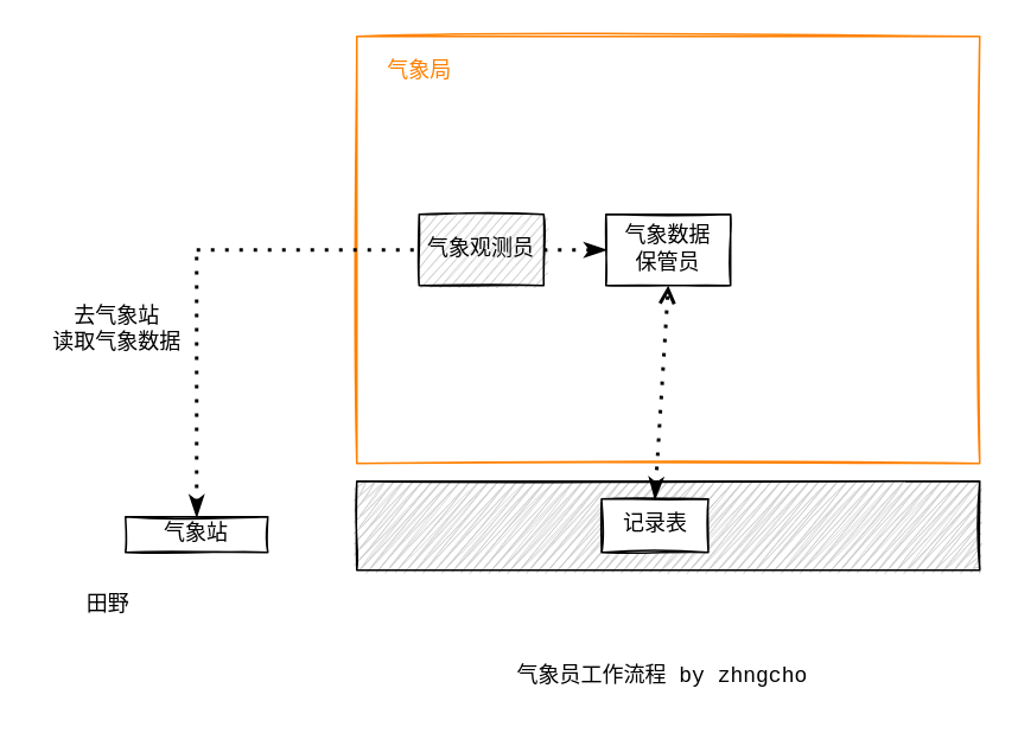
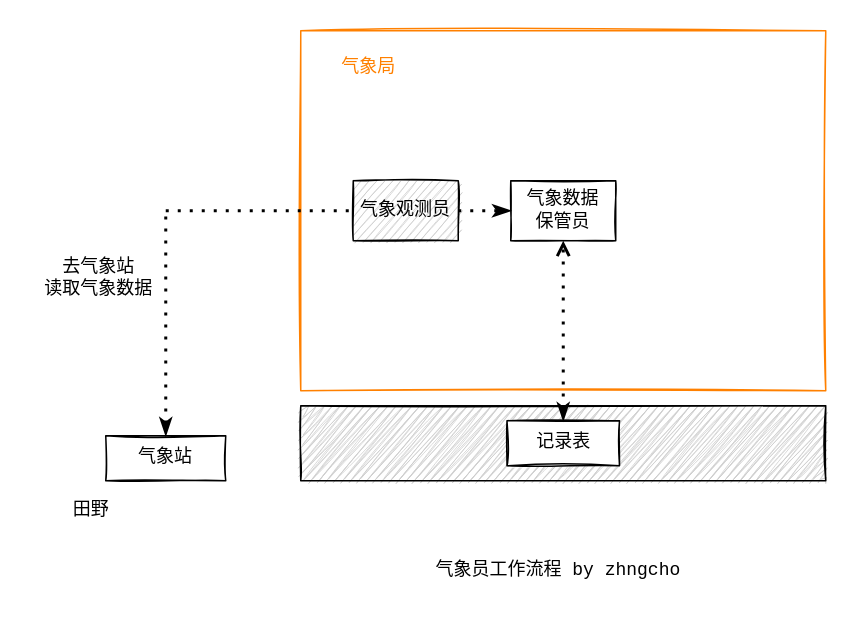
  <mxCell id="0" />
  <mxCell id="1" parent="0" />
  <mxCell id="2" value="" style="whiteSpace=wrap;html=1;sketch=1;fontFamily=Courier New;strokeColor=#FF8000;fillColor=none;" parent="1" vertex="1"><mxGeometry x="200" y="20" width="350" height="240" as="geometry" /></mxCell>
- <mxCell id="3" value="气象站" style="whiteSpace=wrap;html=1;sketch=1;fontFamily=Courier New;" parent="1" vertex="1"><mxGeometry x="70" y="290" width="80" height="20" as="geometry" /></mxCell>
+ <mxCell id="3" value="气象站" style="whiteSpace=wrap;html=1;sketch=1;fontFamily=Courier New;" parent="1" vertex="1"><mxGeometry x="70" y="290" width="80" height="30" as="geometry" /></mxCell>
  <mxCell id="4" value="田野" style="text;html=1;align=center;verticalAlign=middle;resizable=0;points=[];autosize=1;fontFamily=Courier New;" parent="1" vertex="1"><mxGeometry x="40" y="330" width="40" height="20" as="geometry" /></mxCell>
  <mxCell id="5" value="" style="whiteSpace=wrap;html=1;sketch=1;fontFamily=Courier New;fillStyle=zigzag;fillColor=#CCCCCC;" parent="1" vertex="1"><mxGeometry x="200" y="270" width="350" height="50" as="geometry" /></mxCell>
- <mxCell id="6" value="&lt;font color=&quot;#ff8000&quot;&gt;气象局&lt;/font&gt;" style="text;html=1;align=center;verticalAlign=middle;resizable=0;points=[];autosize=1;fontFamily=Courier New;" parent="1" vertex="1"><mxGeometry x="210" y="30" width="50" height="20" as="geometry" /></mxCell>
+ <mxCell id="6" value="&lt;font color=&quot;#ff8000&quot;&gt;气象局&lt;/font&gt;" style="text;html=1;align=center;verticalAlign=middle;resizable=0;points=[];autosize=1;fontFamily=Courier New;" parent="1" vertex="1"><mxGeometry x="220" y="35" width="50" height="20" as="geometry" /></mxCell>
  <mxCell id="7" value="气象观测员" style="whiteSpace=wrap;html=1;sketch=1;fontFamily=Courier New;fillColor=#cccccc;" parent="1" vertex="1"><mxGeometry x="235" y="120" width="70" height="40" as="geometry" /></mxCell>
  <mxCell id="8" value="气象数据&lt;br&gt;保管员" style="whiteSpace=wrap;html=1;sketch=1;fontFamily=Courier New;" parent="1" vertex="1"><mxGeometry x="340" y="120" width="70" height="40" as="geometry" /></mxCell>
  <mxCell id="9" value="" style="endArrow=none;dashed=1;html=1;dashPattern=1 3;strokeWidth=2;fontFamily=Courier New;entryX=0;entryY=0.5;entryDx=0;entryDy=0;" parent="1" target="7" edge="1"><mxGeometry width="50" height="50" relative="1" as="geometry"><mxPoint x="110" y="140" as="sourcePoint" /><mxPoint x="250" y="150" as="targetPoint" /></mxGeometry></mxCell>
  <mxCell id="10" value="" style="endArrow=none;dashed=1;html=1;dashPattern=1 3;strokeWidth=2;fontFamily=Courier New;exitX=0.5;exitY=0;exitDx=0;exitDy=0;startArrow=classicThin;startFill=1;" parent="1" source="3" edge="1"><mxGeometry width="50" height="50" relative="1" as="geometry"><mxPoint x="200" y="200" as="sourcePoint" /><mxPoint x="110" y="140" as="targetPoint" /></mxGeometry></mxCell>
  <mxCell id="11" value="" style="endArrow=classicThin;dashed=1;html=1;dashPattern=1 3;strokeWidth=2;fontFamily=Courier New;entryX=0;entryY=0.5;entryDx=0;entryDy=0;exitX=1;exitY=0.5;exitDx=0;exitDy=0;endFill=1;" parent="1" source="7" target="8" edge="1"><mxGeometry width="50" height="50" relative="1" as="geometry"><mxPoint x="300" y="90" as="sourcePoint" /><mxPoint x="350" y="40" as="targetPoint" /></mxGeometry></mxCell>
  <mxCell id="12" value="去气象站&lt;br&gt;读取气象数据" style="text;html=1;align=center;verticalAlign=middle;resizable=0;points=[];autosize=1;fontFamily=Courier New;" parent="1" vertex="1"><mxGeometry x="20" y="170" width="90" height="30" as="geometry" /></mxCell>
- <mxCell id="13" value="记录表" style="whiteSpace=wrap;html=1;sketch=1;fontFamily=Courier New;" parent="1" vertex="1"><mxGeometry x="337.5" y="280" width="60" height="30" as="geometry" /></mxCell>
+ <mxCell id="13" value="记录表" style="whiteSpace=wrap;html=1;sketch=1;fontFamily=Courier New;" parent="1" vertex="1"><mxGeometry x="337.5" y="280" width="75" height="30" as="geometry" /></mxCell>
  <mxCell id="14" value="" style="endArrow=open;dashed=1;html=1;dashPattern=1 3;strokeWidth=2;fontFamily=Courier New;entryX=0.5;entryY=1;entryDx=0;entryDy=0;exitX=0.5;exitY=0;exitDx=0;exitDy=0;endFill=0;startArrow=classicThin;startFill=1;" parent="1" source="13" target="8" edge="1"><mxGeometry width="50" height="50" relative="1" as="geometry"><mxPoint x="300" y="230" as="sourcePoint" /><mxPoint x="350" y="180" as="targetPoint" /></mxGeometry></mxCell>
  <mxCell id="15" value="气象员工作流程 by zhngcho&amp;nbsp;" style="text;html=1;align=center;verticalAlign=middle;resizable=0;points=[];autosize=1;fontFamily=Courier New;" parent="1" vertex="1"><mxGeometry x="280" y="370" width="190" height="20" as="geometry" /></mxCell>
